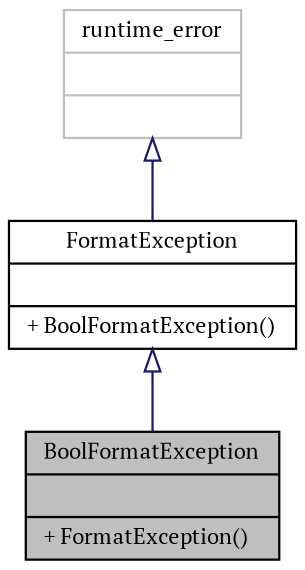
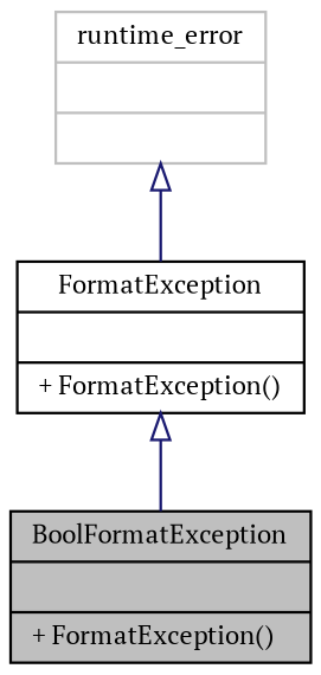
  digraph {
    fontname="PT Serif"
    node [color=black fillcolor=white fontname="PT Serif" fontsize=10 shape=record style=filled]
    edge [arrowtail=onormal color=midnightblue dir=back fontname="PT Serif" fontsize=10 labelfontname=Helvetica labelfontsize=10 style=solid]
    n1 [fillcolor=grey75 fontcolor=black height=0.2 label="{BoolFormatException\n||+ FormatException()\l}" width=0.4]
-   n2 [height=0.2 label="{FormatException\n||+ BoolFormatException()\l}" width=0.4]
+   n2 [height=0.2 label="{FormatException\n||+ FormatException()\l}" width=0.4]
    n3 [color=grey75 height=0.2 label="{runtime_error\n||}" width=0.4]
    n2 -> n1
    n3 -> n2
  }
